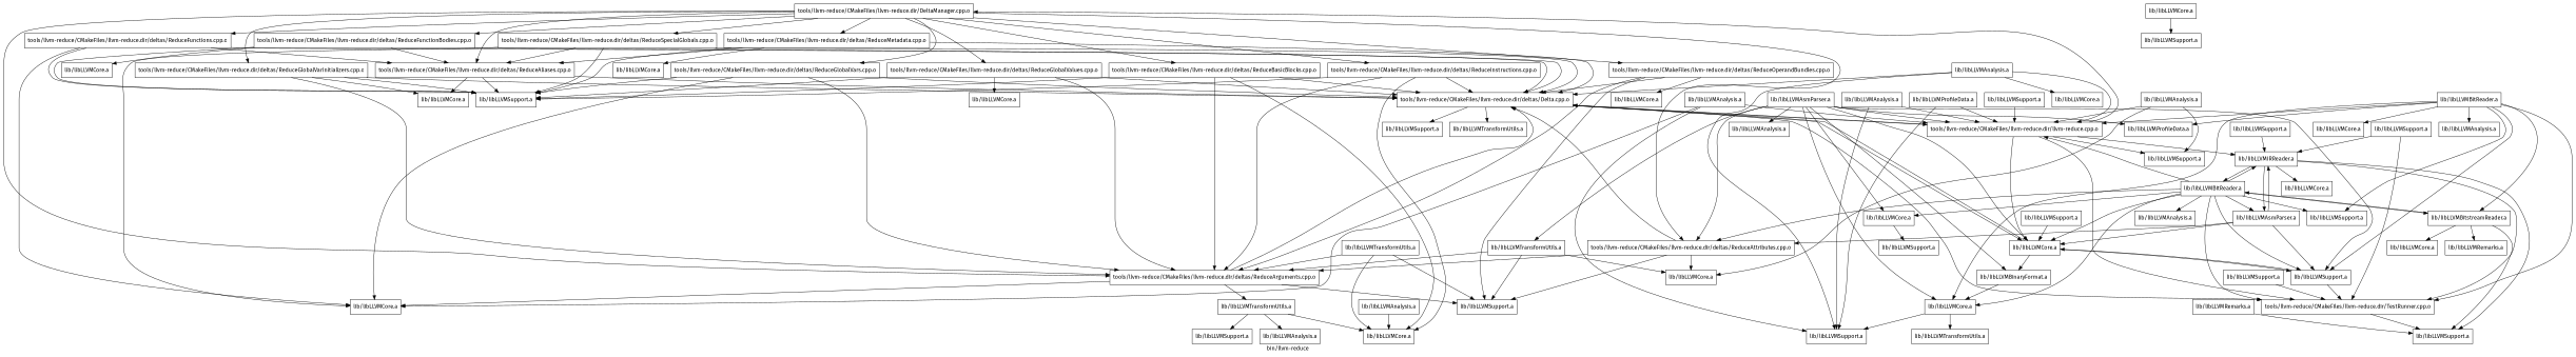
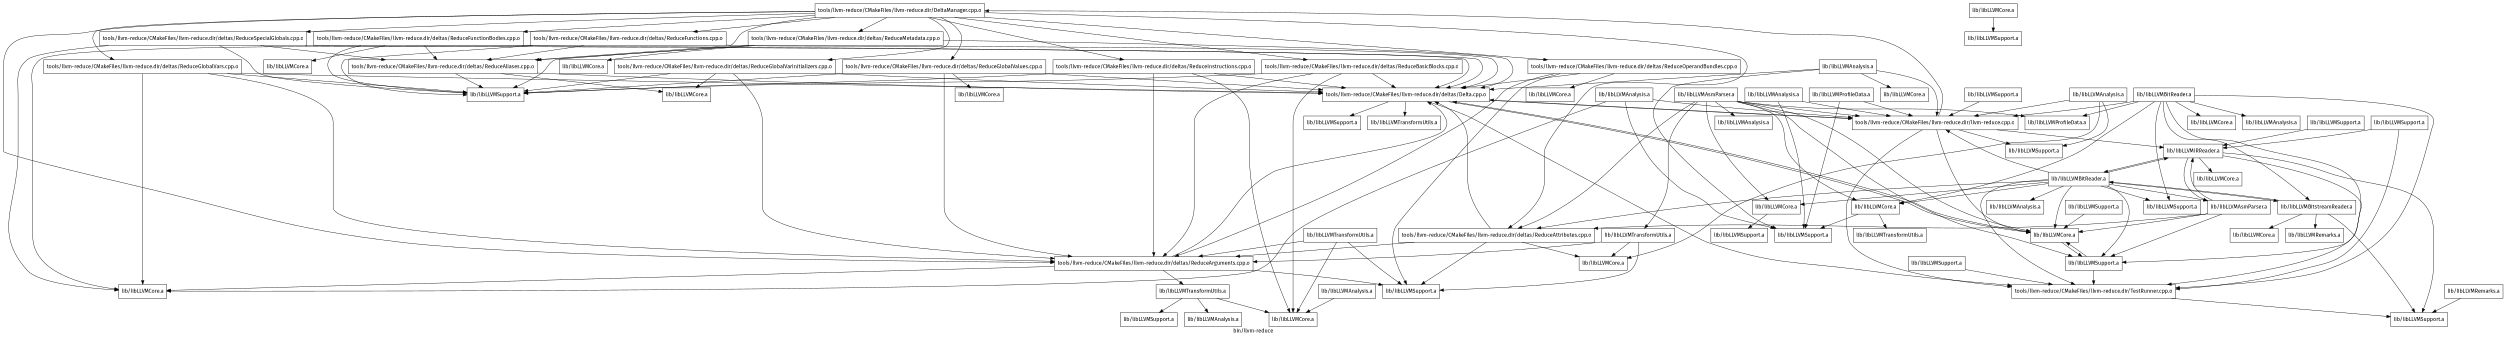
  digraph {
    label="bin/llvm-reduce"
    fontname="Fira Sans"
    node [shape=record fontname="Fira Sans"]
    edge [fontname="Fira Sans"]
    n1 [label="{tools/llvm-reduce/CMakeFiles/llvm-reduce.dir/DeltaManager.cpp.o}"]
    n2 [label="{tools/llvm-reduce/CMakeFiles/llvm-reduce.dir/deltas/ReduceAliases.cpp.o}"]
    n3 [label="{tools/llvm-reduce/CMakeFiles/llvm-reduce.dir/deltas/ReduceArguments.cpp.o}"]
    n4 [label="{tools/llvm-reduce/CMakeFiles/llvm-reduce.dir/deltas/ReduceAttributes.cpp.o}"]
    n5 [label="{tools/llvm-reduce/CMakeFiles/llvm-reduce.dir/deltas/ReduceBasicBlocks.cpp.o}"]
    n6 [label="{tools/llvm-reduce/CMakeFiles/llvm-reduce.dir/deltas/ReduceFunctionBodies.cpp.o}"]
    n7 [label="{tools/llvm-reduce/CMakeFiles/llvm-reduce.dir/deltas/ReduceFunctions.cpp.o}"]
    n8 [label="{tools/llvm-reduce/CMakeFiles/llvm-reduce.dir/deltas/ReduceGlobalValues.cpp.o}"]
    n9 [label="{tools/llvm-reduce/CMakeFiles/llvm-reduce.dir/deltas/ReduceGlobalVarInitializers.cpp.o}"]
    n10 [label="{tools/llvm-reduce/CMakeFiles/llvm-reduce.dir/deltas/ReduceGlobalVars.cpp.o}"]
    n11 [label="{tools/llvm-reduce/CMakeFiles/llvm-reduce.dir/deltas/ReduceInstructions.cpp.o}"]
    n12 [label="{tools/llvm-reduce/CMakeFiles/llvm-reduce.dir/deltas/ReduceMetadata.cpp.o}"]
    n13 [label="{tools/llvm-reduce/CMakeFiles/llvm-reduce.dir/deltas/ReduceOperandBundles.cpp.o}"]
    n14 [label="{tools/llvm-reduce/CMakeFiles/llvm-reduce.dir/deltas/ReduceSpecialGlobals.cpp.o}"]
    n15 [label="{tools/llvm-reduce/CMakeFiles/llvm-reduce.dir/deltas/Delta.cpp.o}"]
    n16 [label="{lib/libLLVMCore.a}"]
    n17 [label="{lib/libLLVMSupport.a}"]
    n18 [label="{lib/libLLVMCore.a}"]
    n19 [label="{lib/libLLVMSupport.a}"]
    n20 [label="{lib/libLLVMTransformUtils.a}"]
    n21 [label="{lib/libLLVMCore.a}"]
    n22 [label="{lib/libLLVMCore.a}"]
    n23 [label="{lib/libLLVMCore.a}"]
    n24 [label="{lib/libLLVMCore.a}"]
    n25 [label="{lib/libLLVMCore.a}"]
    n26 [label="{lib/libLLVMCore.a}"]
    n27 [label="{tools/llvm-reduce/CMakeFiles/llvm-reduce.dir/TestRunner.cpp.o}"]
    n28 [label="{tools/llvm-reduce/CMakeFiles/llvm-reduce.dir/llvm-reduce.cpp.o}"]
    n29 [label="{lib/libLLVMCore.a}"]
    n30 [label="{lib/libLLVMSupport.a}"]
    n31 [label="{lib/libLLVMTransformUtils.a}"]
    n32 [label="{lib/libLLVMSupport.a}"]
    n33 [label="{lib/libLLVMAnalysis.a}"]
    n34 [label="{lib/libLLVMSupport.a}"]
    n35 [label="{lib/libLLVMIRReader.a}"]
    n36 [label="{lib/libLLVMSupport.a}"]
    n37 [label="{lib/libLLVMSupport.a}"]
-   n38 [label="{lib/libLLVMBinaryFormat.a}"]
    n39 [label="{lib/libLLVMCore.a}"]
    n40 [label="{lib/libLLVMAsmParser.a}"]
    n41 [label="{lib/libLLVMBitReader.a}"]
    n42 [label="{lib/libLLVMCore.a}"]
    n43 [label="{lib/libLLVMCore.a}"]
    n44 [label="{lib/libLLVMSupport.a}"]
    n45 [label="{lib/libLLVMAnalysis.a}"]
    n46 [label="{lib/libLLVMBitstreamReader.a}"]
    n47 [label="{lib/libLLVMSupport.a}"]
    n48 [label="{lib/libLLVMTransformUtils.a}"]
    n49 [label="{lib/libLLVMSupport.a}"]
    n50 [label="{lib/libLLVMCore.a}"]
    n51 [label="{lib/libLLVMRemarks.a}"]
    n52 [label="{lib/libLLVMCore.a}"]
    n53 [label="{lib/libLLVMSupport.a}"]
    n54 [label="{lib/libLLVMTransformUtils.a}"]
    n55 [label="{lib/libLLVMTransformUtils.a}"]
    n56 [label="{lib/libLLVMAnalysis.a}"]
    n57 [label="{lib/libLLVMSupport.a}"]
    n58 [label="{lib/libLLVMAnalysis.a}"]
    n59 [label="{lib/libLLVMSupport.a}"]
    n60 [label="{lib/libLLVMAnalysis.a}"]
    n61 [label="{lib/libLLVMAnalysis.a}"]
    n62 [label="{lib/libLLVMCore.a}"]
    n63 [label="{lib/libLLVMAnalysis.a}"]
    n64 [label="{lib/libLLVMProfileData.a}"]
    n65 [label="{lib/libLLVMSupport.a}"]
    n66 [label="{lib/libLLVMAsmParser.a}"]
    n67 [label="{lib/libLLVMProfileData.a}"]
    n68 [label="{lib/libLLVMAnalysis.a}"]
    n69 [label="{lib/libLLVMSupport.a}"]
    n70 [label="{lib/libLLVMBitReader.a}"]
    n71 [label="{lib/libLLVMCore.a}"]
    n72 [label="{lib/libLLVMAnalysis.a}"]
    n73 [label="{lib/libLLVMRemarks.a}"]
    n74 [label="{lib/libLLVMSupport.a}"]
    n1 -> n2
    n1 -> n3
    n1 -> n4
    n1 -> n5
    n1 -> n6
    n1 -> n7
    n1 -> n8
    n1 -> n9
    n1 -> n10
    n1 -> n11
    n1 -> n12
    n1 -> n13
    n1 -> n14
    n2 -> n15
    n2 -> n16
    n2 -> n17
    n3 -> n15
    n3 -> n18
    n3 -> n19
    n3 -> n20
    n4 -> n3
    n4 -> n15
    n4 -> n19
    n4 -> n21
    n5 -> n3
    n5 -> n15
    n5 -> n17
    n5 -> n22
    n6 -> n2
    n6 -> n15
    n6 -> n17
    n6 -> n23
    n7 -> n2
    n7 -> n15
    n7 -> n17
    n7 -> n18
    n8 -> n3
    n8 -> n15
    n8 -> n17
    n8 -> n24
    n9 -> n3
    n9 -> n15
    n9 -> n16
    n9 -> n17
    n10 -> n3
    n10 -> n15
    n10 -> n17
    n10 -> n18
    n11 -> n3
    n11 -> n15
    n11 -> n17
    n11 -> n22
    n12 -> n2
    n12 -> n15
    n12 -> n17
    n12 -> n25
    n13 -> n3
    n13 -> n15
    n13 -> n19
    n13 -> n26
    n14 -> n2
    n14 -> n15
    n14 -> n17
    n14 -> n18
    n15 -> n27
    n15 -> n28
    n15 -> n29
    n15 -> n30
    n15 -> n31
    n20 -> n22
    n20 -> n32
    n20 -> n33
    n27 -> n34
    n28 -> n1
    n28 -> n15
    n28 -> n27
    n28 -> n29
    n28 -> n35
    n28 -> n36
    n29 -> n15
    n29 -> n37
-   n29 -> n38
    n35 -> n27
    n35 -> n34
    n35 -> n39
    n35 -> n40
    n35 -> n41
    n37 -> n27
    n37 -> n29
-   n38 -> n42
    n40 -> n4
    n40 -> n29
    n40 -> n35
    n40 -> n37
    n41 -> n4
    n41 -> n27
    n41 -> n28
    n41 -> n29
    n41 -> n35
    n41 -> n37
    n41 -> n40
    n41 -> n42
    n41 -> n43
    n41 -> n44
    n41 -> n45
    n41 -> n46
    n42 -> n47
    n42 -> n48
    n43 -> n49
    n46 -> n34
    n46 -> n41
    n46 -> n50
    n46 -> n51
    n52 -> n53
    n54 -> n3
    n54 -> n19
    n54 -> n22
    n55 -> n3
    n55 -> n19
    n55 -> n21
    n56 -> n21
    n56 -> n28
    n56 -> n36
    n57 -> n28
    n58 -> n18
    n58 -> n28
    n58 -> n47
    n59 -> n29
    n60 -> n28
    n60 -> n47
    n61 -> n15
    n61 -> n28
    n61 -> n47
    n61 -> n62
    n63 -> n22
    n64 -> n28
    n64 -> n47
    n65 -> n27
    n65 -> n35
    n66 -> n4
    n66 -> n28
    n66 -> n29
    n66 -> n37
-   n66 -> n38
    n66 -> n42
    n66 -> n43
    n66 -> n55
    n66 -> n67
    n66 -> n68
    n69 -> n35
    n70 -> n27
    n70 -> n28
    n70 -> n37
    n70 -> n42
    n70 -> n44
    n70 -> n46
    n70 -> n67
    n70 -> n71
    n70 -> n72
    n73 -> n34
    n74 -> n27
  }
